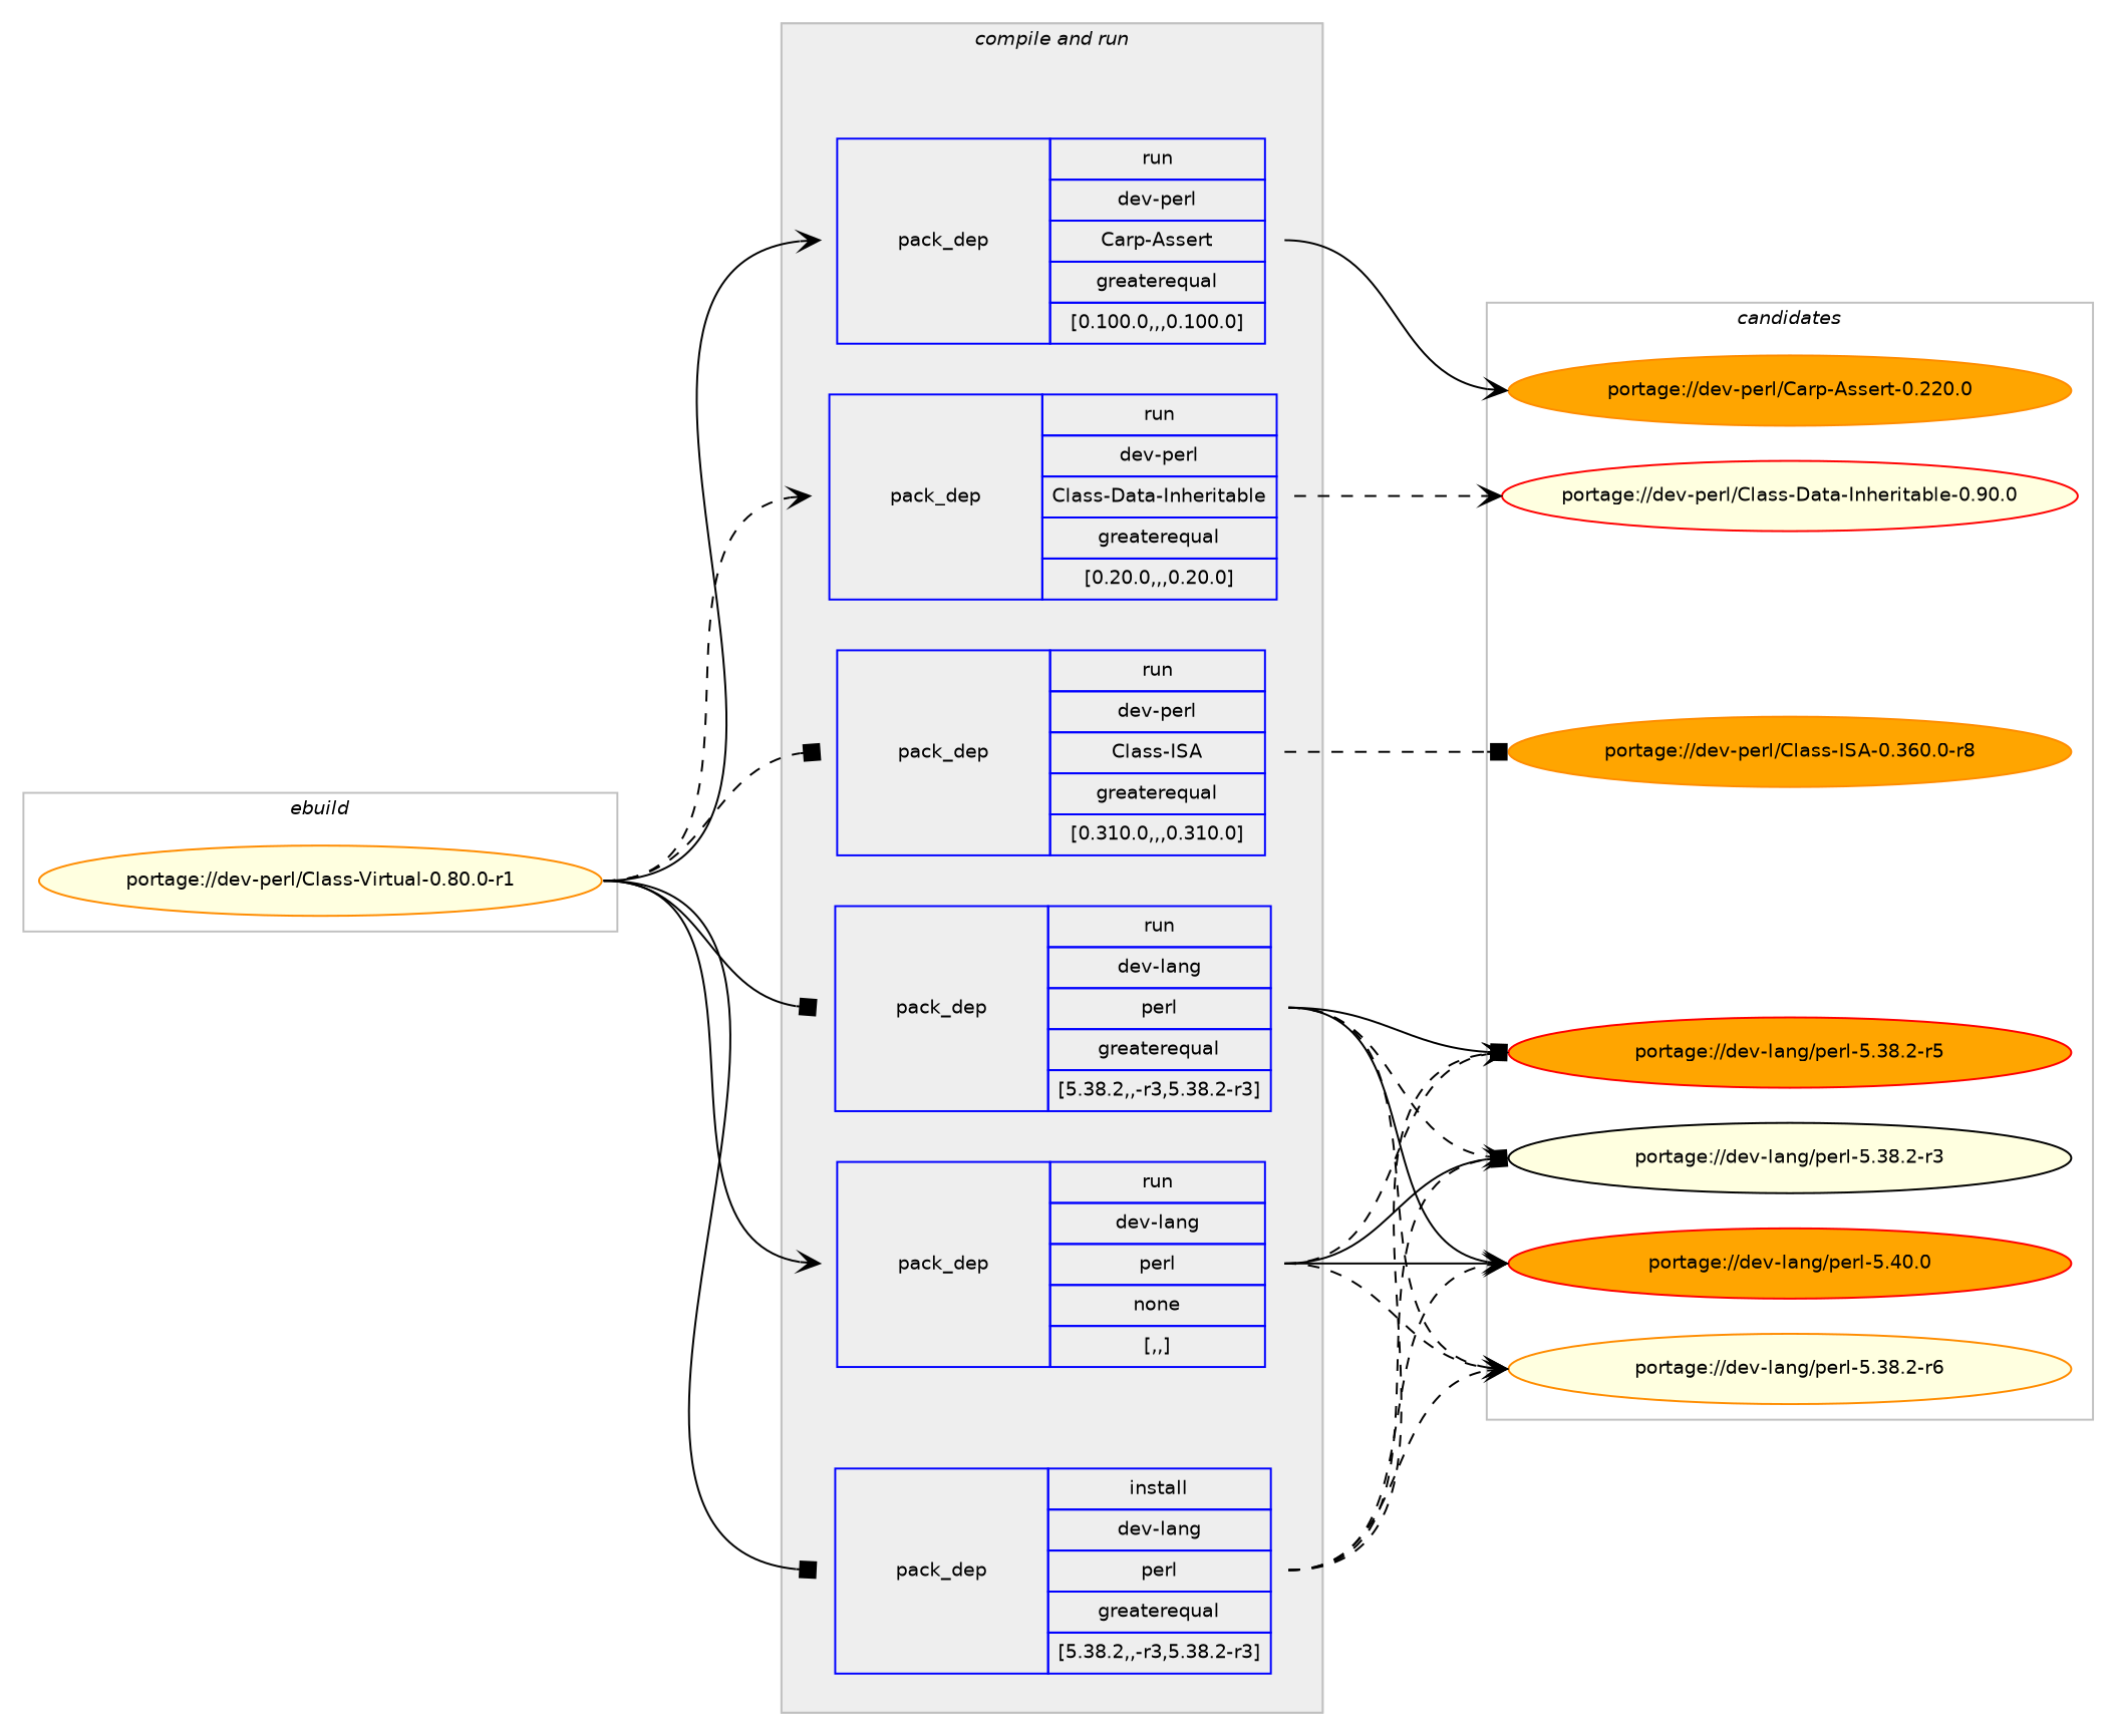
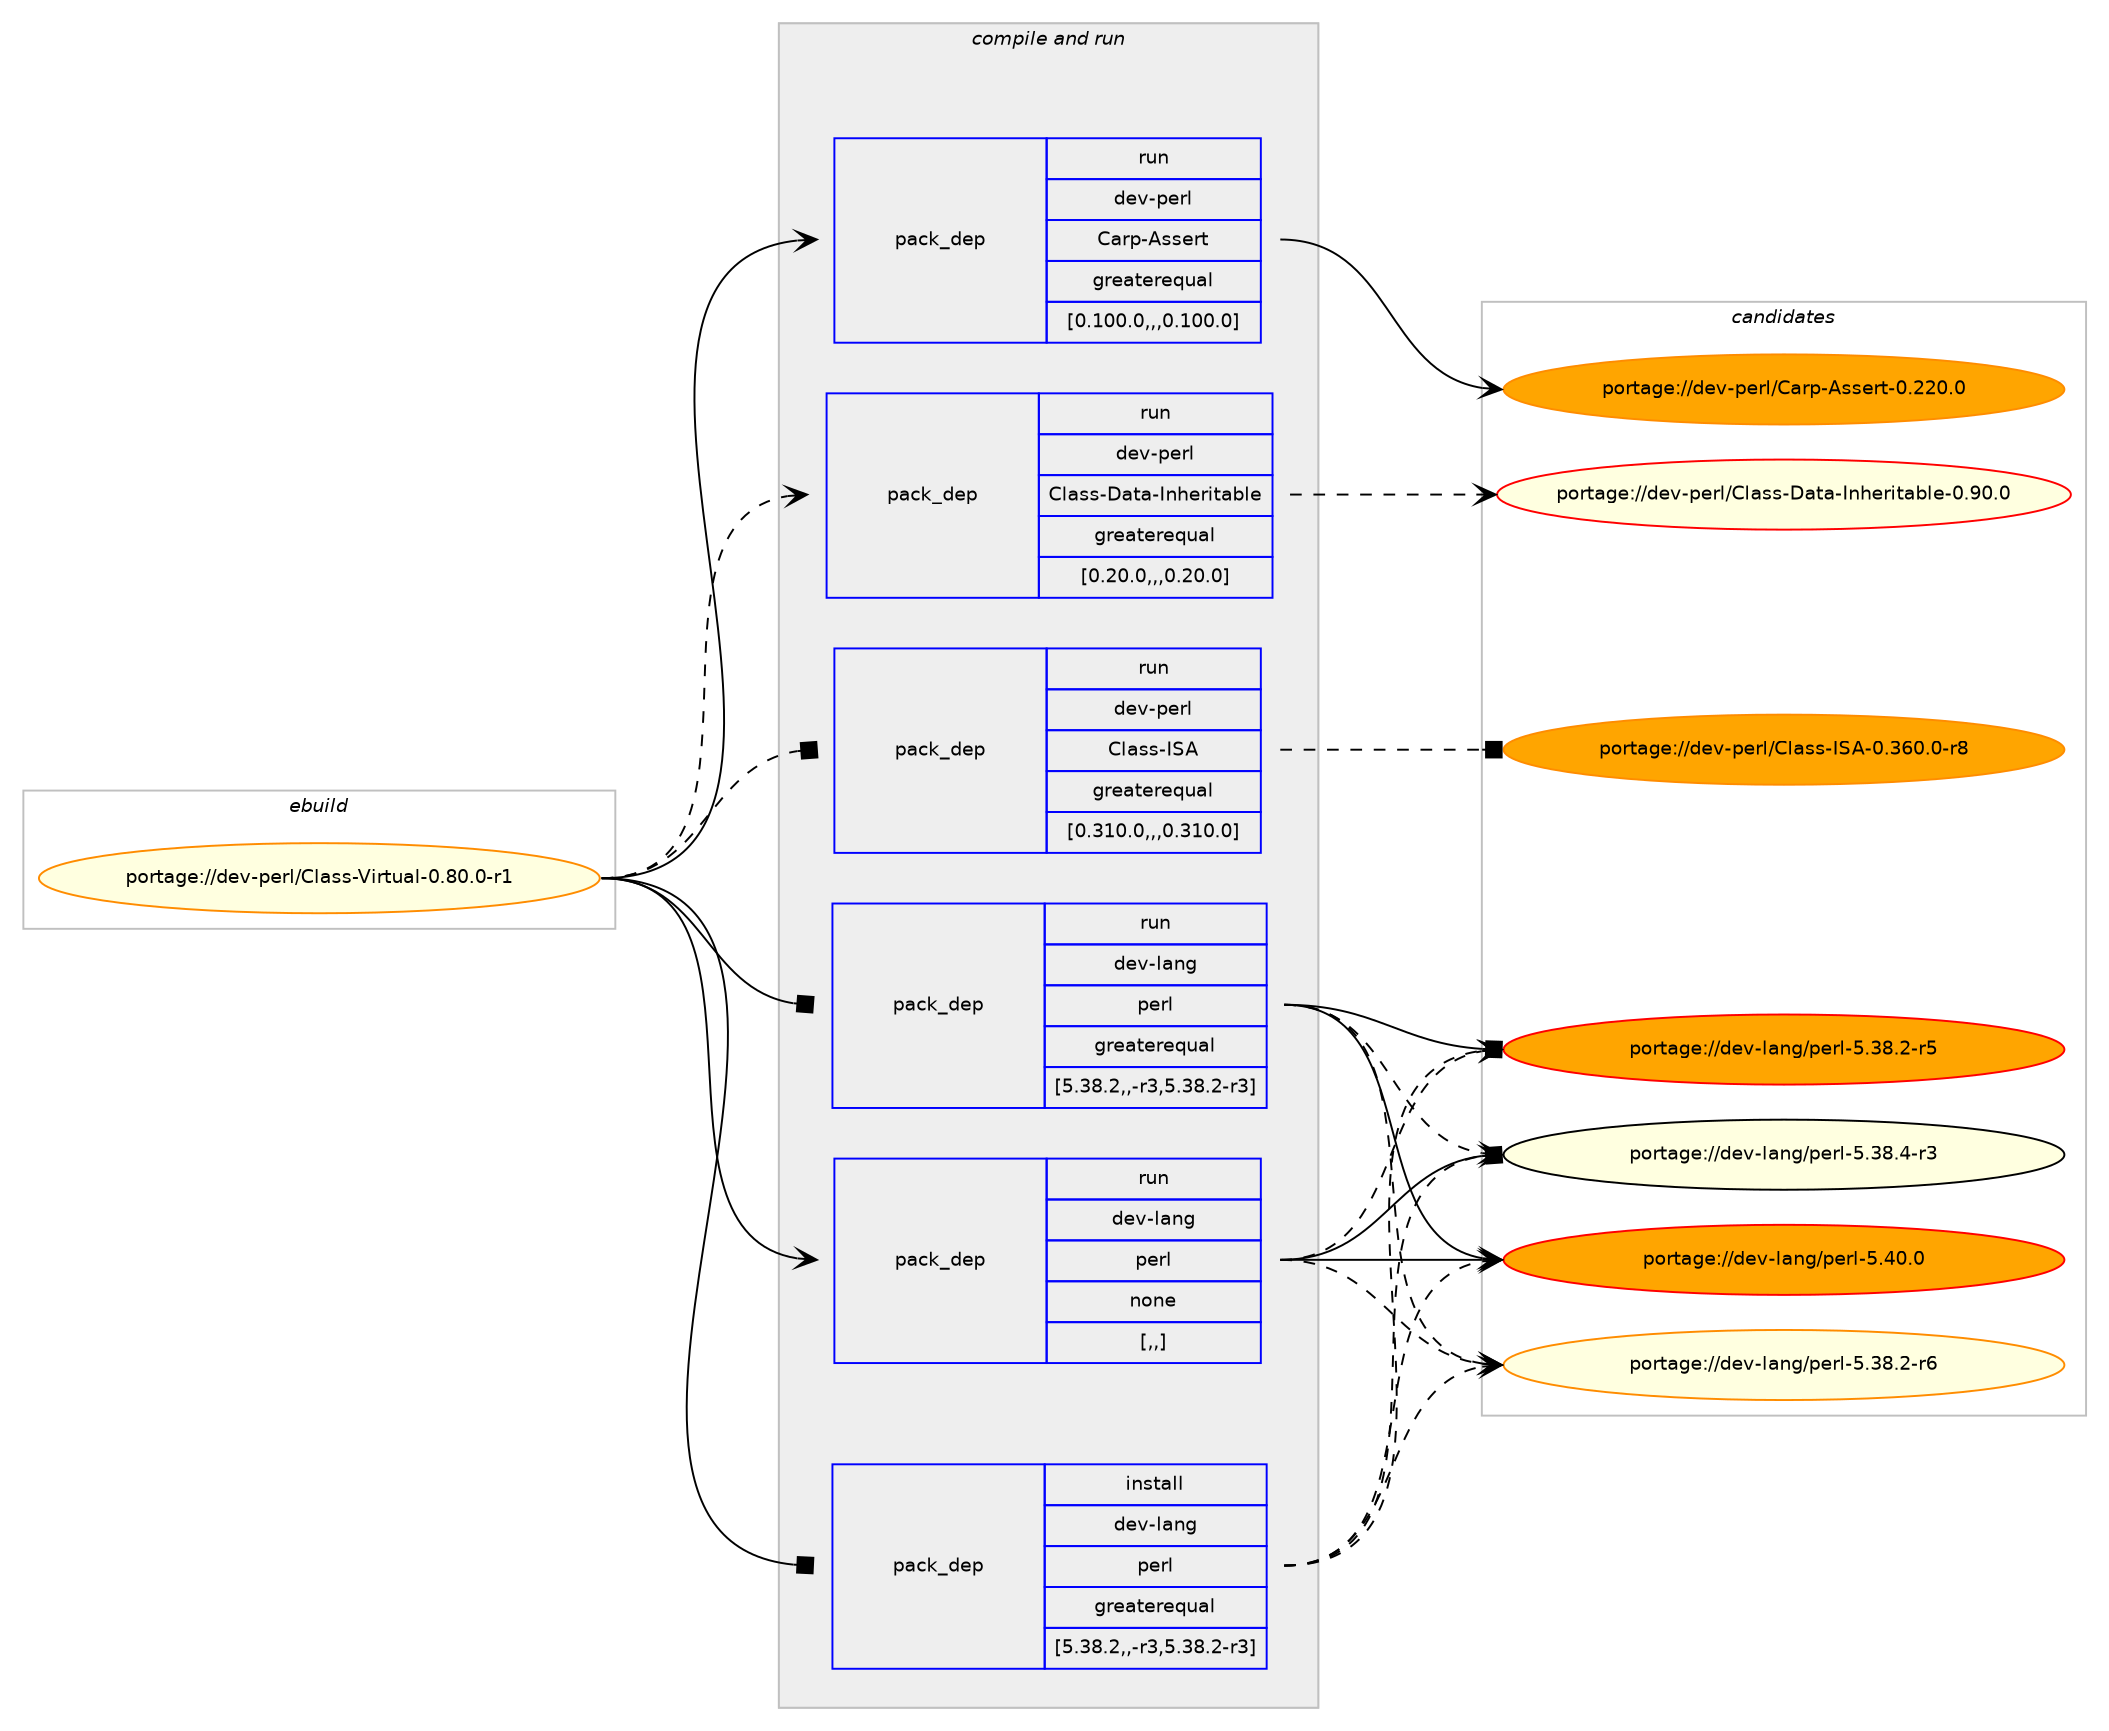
  digraph {
    compound=true
    concentrate=true
    fontname=Helvetica
    fontsize=10
    newrank=true
    rankdir=LR
    ranksep=1.5
    node [color=blue fontname=Helvetica fontsize=10 style=filled]
    edge [arrowhead=vee headport=w style=dashed tailport=e weight=100]
    n1 [color=darkorange fillcolor=lightyellow label="portage://dev-perl/Class-Virtual-0.80.0-r1" width=4]
    n2 [label=<<TABLE BORDER="0" CELLBORDER="1" CELLSPACING="0" CELLPADDING="4" WIDTH="220"><TR><TD ROWSPAN="6" CELLPADDING="30">pack_dep</TD></TR><TR><TD WIDTH="110">install</TD></TR><TR><TD>dev-lang</TD></TR><TR><TD>perl</TD></TR><TR><TD>greaterequal</TD></TR><TR><TD>[5.38.2,,-r3,5.38.2-r3]</TD></TR></TABLE>> shape=none style=""]
    n3 [label=<<TABLE BORDER="0" CELLBORDER="1" CELLSPACING="0" CELLPADDING="4" WIDTH="220"><TR><TD ROWSPAN="6" CELLPADDING="30">pack_dep</TD></TR><TR><TD WIDTH="110">run</TD></TR><TR><TD>dev-lang</TD></TR><TR><TD>perl</TD></TR><TR><TD>greaterequal</TD></TR><TR><TD>[5.38.2,,-r3,5.38.2-r3]</TD></TR></TABLE>> shape=none style=""]
    n4 [label=<<TABLE BORDER="0" CELLBORDER="1" CELLSPACING="0" CELLPADDING="4" WIDTH="220"><TR><TD ROWSPAN="6" CELLPADDING="30">pack_dep</TD></TR><TR><TD WIDTH="110">run</TD></TR><TR><TD>dev-lang</TD></TR><TR><TD>perl</TD></TR><TR><TD>none</TD></TR><TR><TD>[,,]</TD></TR></TABLE>> shape=none style=""]
    n5 [label=<<TABLE BORDER="0" CELLBORDER="1" CELLSPACING="0" CELLPADDING="4" WIDTH="220"><TR><TD ROWSPAN="6" CELLPADDING="30">pack_dep</TD></TR><TR><TD WIDTH="110">run</TD></TR><TR><TD>dev-perl</TD></TR><TR><TD>Carp-Assert</TD></TR><TR><TD>greaterequal</TD></TR><TR><TD>[0.100.0,,,0.100.0]</TD></TR></TABLE>> shape=none style=""]
    n6 [label=<<TABLE BORDER="0" CELLBORDER="1" CELLSPACING="0" CELLPADDING="4" WIDTH="220"><TR><TD ROWSPAN="6" CELLPADDING="30">pack_dep</TD></TR><TR><TD WIDTH="110">run</TD></TR><TR><TD>dev-perl</TD></TR><TR><TD>Class-Data-Inheritable</TD></TR><TR><TD>greaterequal</TD></TR><TR><TD>[0.20.0,,,0.20.0]</TD></TR></TABLE>> shape=none style=""]
    n7 [label=<<TABLE BORDER="0" CELLBORDER="1" CELLSPACING="0" CELLPADDING="4" WIDTH="220"><TR><TD ROWSPAN="6" CELLPADDING="30">pack_dep</TD></TR><TR><TD WIDTH="110">run</TD></TR><TR><TD>dev-perl</TD></TR><TR><TD>Class-ISA</TD></TR><TR><TD>greaterequal</TD></TR><TR><TD>[0.310.0,,,0.310.0]</TD></TR></TABLE>> shape=none style=""]
    n8 [color=red fillcolor=orange label="portage://dev-lang/perl-5.40.0" width=4]
    n9 [color=darkorange fillcolor=lightyellow label="portage://dev-lang/perl-5.38.2-r6" width=4]
    n10 [color=red fillcolor=orange label="portage://dev-lang/perl-5.38.2-r5" width=4]
-   n11 [color=black fillcolor=lightyellow label="portage://dev-lang/perl-5.38.2-r3" width=4]
+   n11 [color=black fillcolor=lightyellow label="portage://dev-lang/perl-5.38.4-r3" width=4]
    n12 [color=darkorange fillcolor=orange label="portage://dev-perl/Carp-Assert-0.220.0" width=4]
    n13 [color=red fillcolor=lightyellow label="portage://dev-perl/Class-Data-Inheritable-0.90.0" width=4]
    n14 [color=darkorange fillcolor=orange label="portage://dev-perl/Class-ISA-0.360.0-r8" width=4]
    subgraph cluster_1 {
      color=gray
      label=<<i>ebuild</i>>
      n1
    }
    subgraph cluster_2 {
      color=gray
      label=<<i>dependencies</i>>
      subgraph cluster_3 {
        color=gray
        fillcolor="#eeeeee"
        label=<<i>run</i>>
        style=filled
        subgraph sub_4 {
          color=gray
          fillcolor="#eeeeee"
          label=<<i>run</i>>
          style=filled
          n3
        }
        subgraph sub_5 {
          color=gray
          fillcolor="#eeeeee"
          label=<<i>run</i>>
          style=filled
          n4
        }
        subgraph sub_6 {
          color=gray
          fillcolor="#eeeeee"
          label=<<i>run</i>>
          style=filled
          n5
        }
        subgraph sub_7 {
          color=gray
          fillcolor="#eeeeee"
          label=<<i>run</i>>
          style=filled
          n6
        }
        subgraph sub_8 {
          color=gray
          fillcolor="#eeeeee"
          label=<<i>run</i>>
          style=filled
          n7
        }
      }
      subgraph cluster_9 {
        color=gray
        fillcolor="#eeeeee"
        label=<<i>compile</i>>
        style=filled
        subgraph sub_10 {
          color=gray
          fillcolor="#eeeeee"
          label=<<i>compile</i>>
          style=filled
          n2
        }
      }
      subgraph cluster_11 {
        color=gray
        fillcolor="#eeeeee"
        label=<<i>compile and run</i>>
        style=filled
      }
    }
    subgraph cluster_12 {
      color=gray
      label=<<i>candidates</i>>
      rank=same
      subgraph sub_13 {
        color=black
        label=<<i>candidates</i>>
        nodesep=1
        rank=same
        n8
        n9
        n10
        n11
      }
      subgraph sub_14 {
        color=black
        label=<<i>candidates</i>>
        nodesep=1
        rank=same
        n8
        n9
        n10
        n11
      }
      subgraph sub_15 {
        color=black
        label=<<i>candidates</i>>
        nodesep=1
        rank=same
        n8
        n9
        n10
        n11
      }
      subgraph sub_16 {
        color=black
        label=<<i>candidates</i>>
        nodesep=1
        rank=same
        n12
      }
      subgraph sub_17 {
        color=black
        label=<<i>candidates</i>>
        nodesep=1
        rank=same
        n13
      }
      subgraph sub_18 {
        color=black
        label=<<i>candidates</i>>
        nodesep=1
        rank=same
        n14
      }
    }
    n1 -> n2 [arrowhead=box style=solid weight=20]
    n1 -> n3 [arrowhead=box style=solid weight=20]
    n1 -> n4 [style=solid weight=20]
    n1 -> n5 [style=solid weight=20]
    n1 -> n6 [weight=20]
    n1 -> n7 [arrowhead=box weight=20]
    n2 -> n8
    n2 -> n9
    n2 -> n10
    n2 -> n11 [arrowhead=box]
    n3 -> n8 [style=solid]
    n3 -> n9
    n3 -> n10 [arrowhead=box style=solid]
    n3 -> n11
    n4 -> n8 [style=solid]
    n4 -> n9
    n4 -> n10
    n4 -> n11 [style=solid]
    n5 -> n12 [style=solid]
    n6 -> n13
    n7 -> n14 [arrowhead=box]
  }
